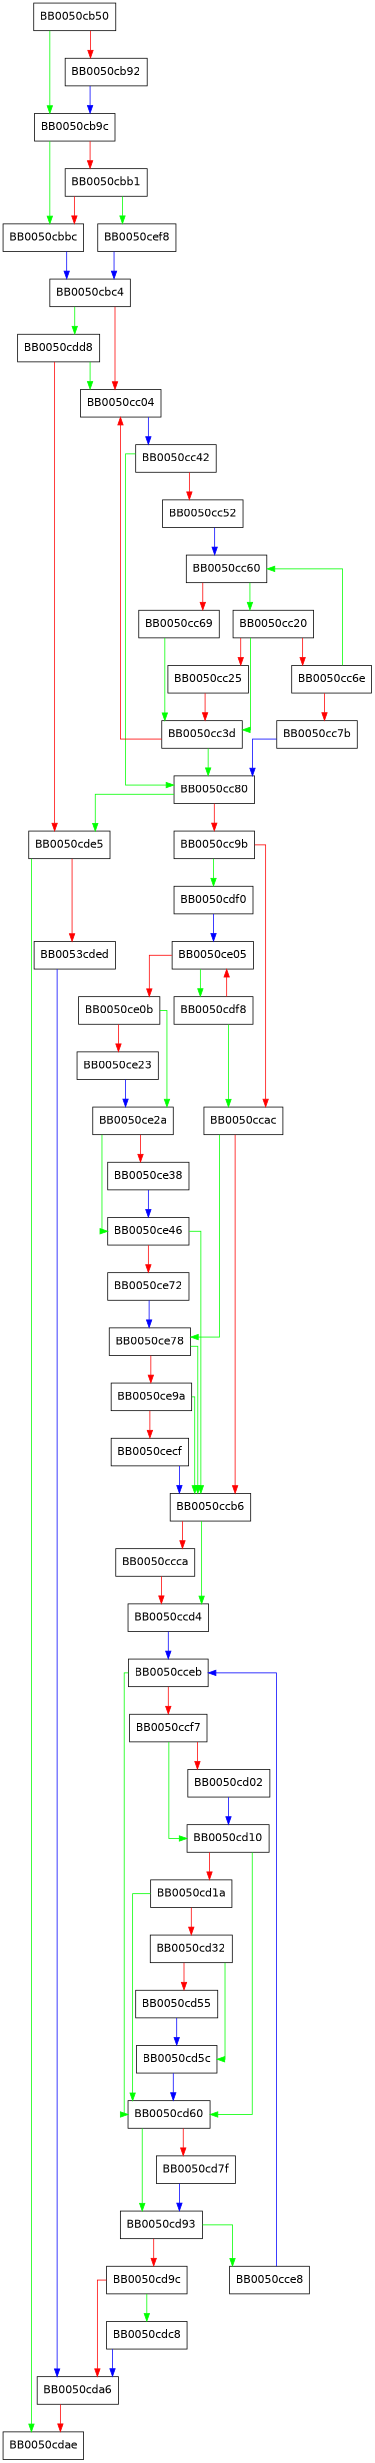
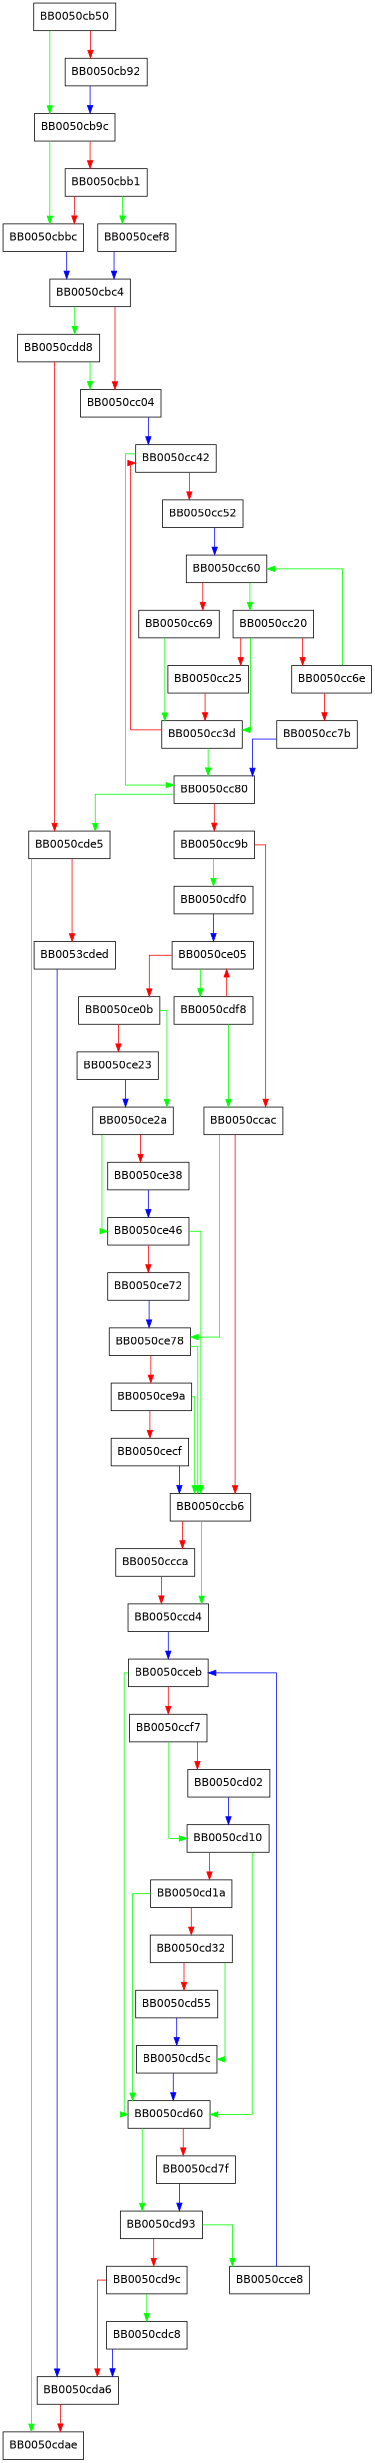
  digraph {
    fontname="DejaVu Sans"
    splines=ortho
    node [fontname="DejaVu Sans" shape=box]
    edge [color=red fontname="DejaVu Sans"]
    BB0050cb50
    BB0050cb9c
    BB0050cb92
    BB0050cbbc
    BB0050cbb1
    BB0050cbc4
    BB0050cef8
    BB0050cdd8
    BB0050cc04
    BB0050cde5
    BB0050cc42
    BB0050cdae
    n13 [label=BB0053cded]
    BB0050cc80
    BB0050cc52
    BB0050cc9b
    BB0050cc60
    BB0050cc20
    BB0050cc3d
    BB0050cc25
    BB0050cc6e
    BB0050cdf0
    BB0050ccac
    BB0050cc69
    BB0050cc7b
    BB0050cda6
    BB0050ce05
    BB0050ce78
    BB0050ccb6
    BB0050cdf8
    BB0050ce0b
    BB0050ce9a
    BB0050ccd4
    BB0050ccca
    BB0050cecf
    BB0050cceb
    BB0050cd60
    BB0050ccf7
    BB0050cd93
    BB0050cd7f
    BB0050cd10
    BB0050cd02
    BB0050cce8
    BB0050cd9c
    BB0050cd1a
    BB0050cd32
    BB0050cd5c
    BB0050cd55
    BB0050cdc8
    BB0050ce2a
    BB0050ce23
    BB0050ce46
    BB0050ce38
    BB0050ce72
    BB0050cb50 -> BB0050cb9c [color=green]
    BB0050cb50 -> BB0050cb92
    BB0050cb9c -> BB0050cbbc [color=green]
    BB0050cb9c -> BB0050cbb1
    BB0050cb92 -> BB0050cb9c [color=blue]
    BB0050cbbc -> BB0050cbc4 [color=blue]
    BB0050cbb1 -> BB0050cbbc
    BB0050cbb1 -> BB0050cef8 [color=green]
    BB0050cbc4 -> BB0050cdd8 [color=green]
    BB0050cbc4 -> BB0050cc04
    BB0050cef8 -> BB0050cbc4 [color=blue]
    BB0050cdd8 -> BB0050cc04 [color=green]
    BB0050cdd8 -> BB0050cde5
    BB0050cc04 -> BB0050cc42 [color=blue]
    BB0050cde5 -> BB0050cdae [color=green]
    BB0050cde5 -> n13
    BB0050cc42 -> BB0050cc80 [color=green]
    BB0050cc42 -> BB0050cc52
    n13 -> BB0050cda6 [color=blue]
    BB0050cc80 -> BB0050cde5 [color=green]
    BB0050cc80 -> BB0050cc9b
    BB0050cc52 -> BB0050cc60 [color=blue]
    BB0050cc9b -> BB0050cdf0 [color=green]
    BB0050cc9b -> BB0050ccac
    BB0050cc60 -> BB0050cc20 [color=green]
    BB0050cc60 -> BB0050cc69
    BB0050cc20 -> BB0050cc3d [color=green]
    BB0050cc20 -> BB0050cc25
    BB0050cc20 -> BB0050cc6e
-   BB0050cc3d -> BB0050cc04
+   BB0050cc3d -> BB0050cc42
    BB0050cc3d -> BB0050cc80 [color=green]
    BB0050cc25 -> BB0050cc3d
    BB0050cc6e -> BB0050cc60 [color=green]
    BB0050cc6e -> BB0050cc7b
    BB0050cdf0 -> BB0050ce05 [color=blue]
    BB0050ccac -> BB0050ce78 [color=green]
    BB0050ccac -> BB0050ccb6
    BB0050cc69 -> BB0050cc3d [color=green]
    BB0050cc7b -> BB0050cc80 [color=blue]
    BB0050cda6 -> BB0050cdae
    BB0050ce05 -> BB0050cdf8 [color=green]
    BB0050ce05 -> BB0050ce0b
    BB0050ce78 -> BB0050ccb6 [color=green]
    BB0050ce78 -> BB0050ce9a
    BB0050ccb6 -> BB0050ccd4 [color=green]
    BB0050ccb6 -> BB0050ccca
    BB0050cdf8 -> BB0050ccac [color=green]
    BB0050cdf8 -> BB0050ce05
    BB0050ce0b -> BB0050ce2a [color=green]
    BB0050ce0b -> BB0050ce23
    BB0050ce9a -> BB0050ccb6 [color=green]
    BB0050ce9a -> BB0050cecf
    BB0050ccd4 -> BB0050cceb [color=blue]
    BB0050ccca -> BB0050ccd4
    BB0050cecf -> BB0050ccb6 [color=blue]
    BB0050cceb -> BB0050cd60 [color=green]
    BB0050cceb -> BB0050ccf7
    BB0050cd60 -> BB0050cd93 [color=green]
    BB0050cd60 -> BB0050cd7f
    BB0050ccf7 -> BB0050cd10 [color=green]
    BB0050ccf7 -> BB0050cd02
    BB0050cd93 -> BB0050cce8 [color=green]
    BB0050cd93 -> BB0050cd9c
    BB0050cd7f -> BB0050cd93 [color=blue]
    BB0050cd10 -> BB0050cd60 [color=green]
    BB0050cd10 -> BB0050cd1a
    BB0050cd02 -> BB0050cd10 [color=blue]
    BB0050cce8 -> BB0050cceb [color=blue]
    BB0050cd9c -> BB0050cda6
    BB0050cd9c -> BB0050cdc8 [color=green]
    BB0050cd1a -> BB0050cd60 [color=green]
    BB0050cd1a -> BB0050cd32
    BB0050cd32 -> BB0050cd5c [color=green]
    BB0050cd32 -> BB0050cd55
    BB0050cd5c -> BB0050cd60 [color=blue]
    BB0050cd55 -> BB0050cd5c [color=blue]
    BB0050cdc8 -> BB0050cda6 [color=blue]
    BB0050ce2a -> BB0050ce46 [color=green]
    BB0050ce2a -> BB0050ce38
    BB0050ce23 -> BB0050ce2a [color=blue]
    BB0050ce46 -> BB0050ccb6 [color=green]
    BB0050ce46 -> BB0050ce72
    BB0050ce38 -> BB0050ce46 [color=blue]
    BB0050ce72 -> BB0050ce78 [color=blue]
  }
